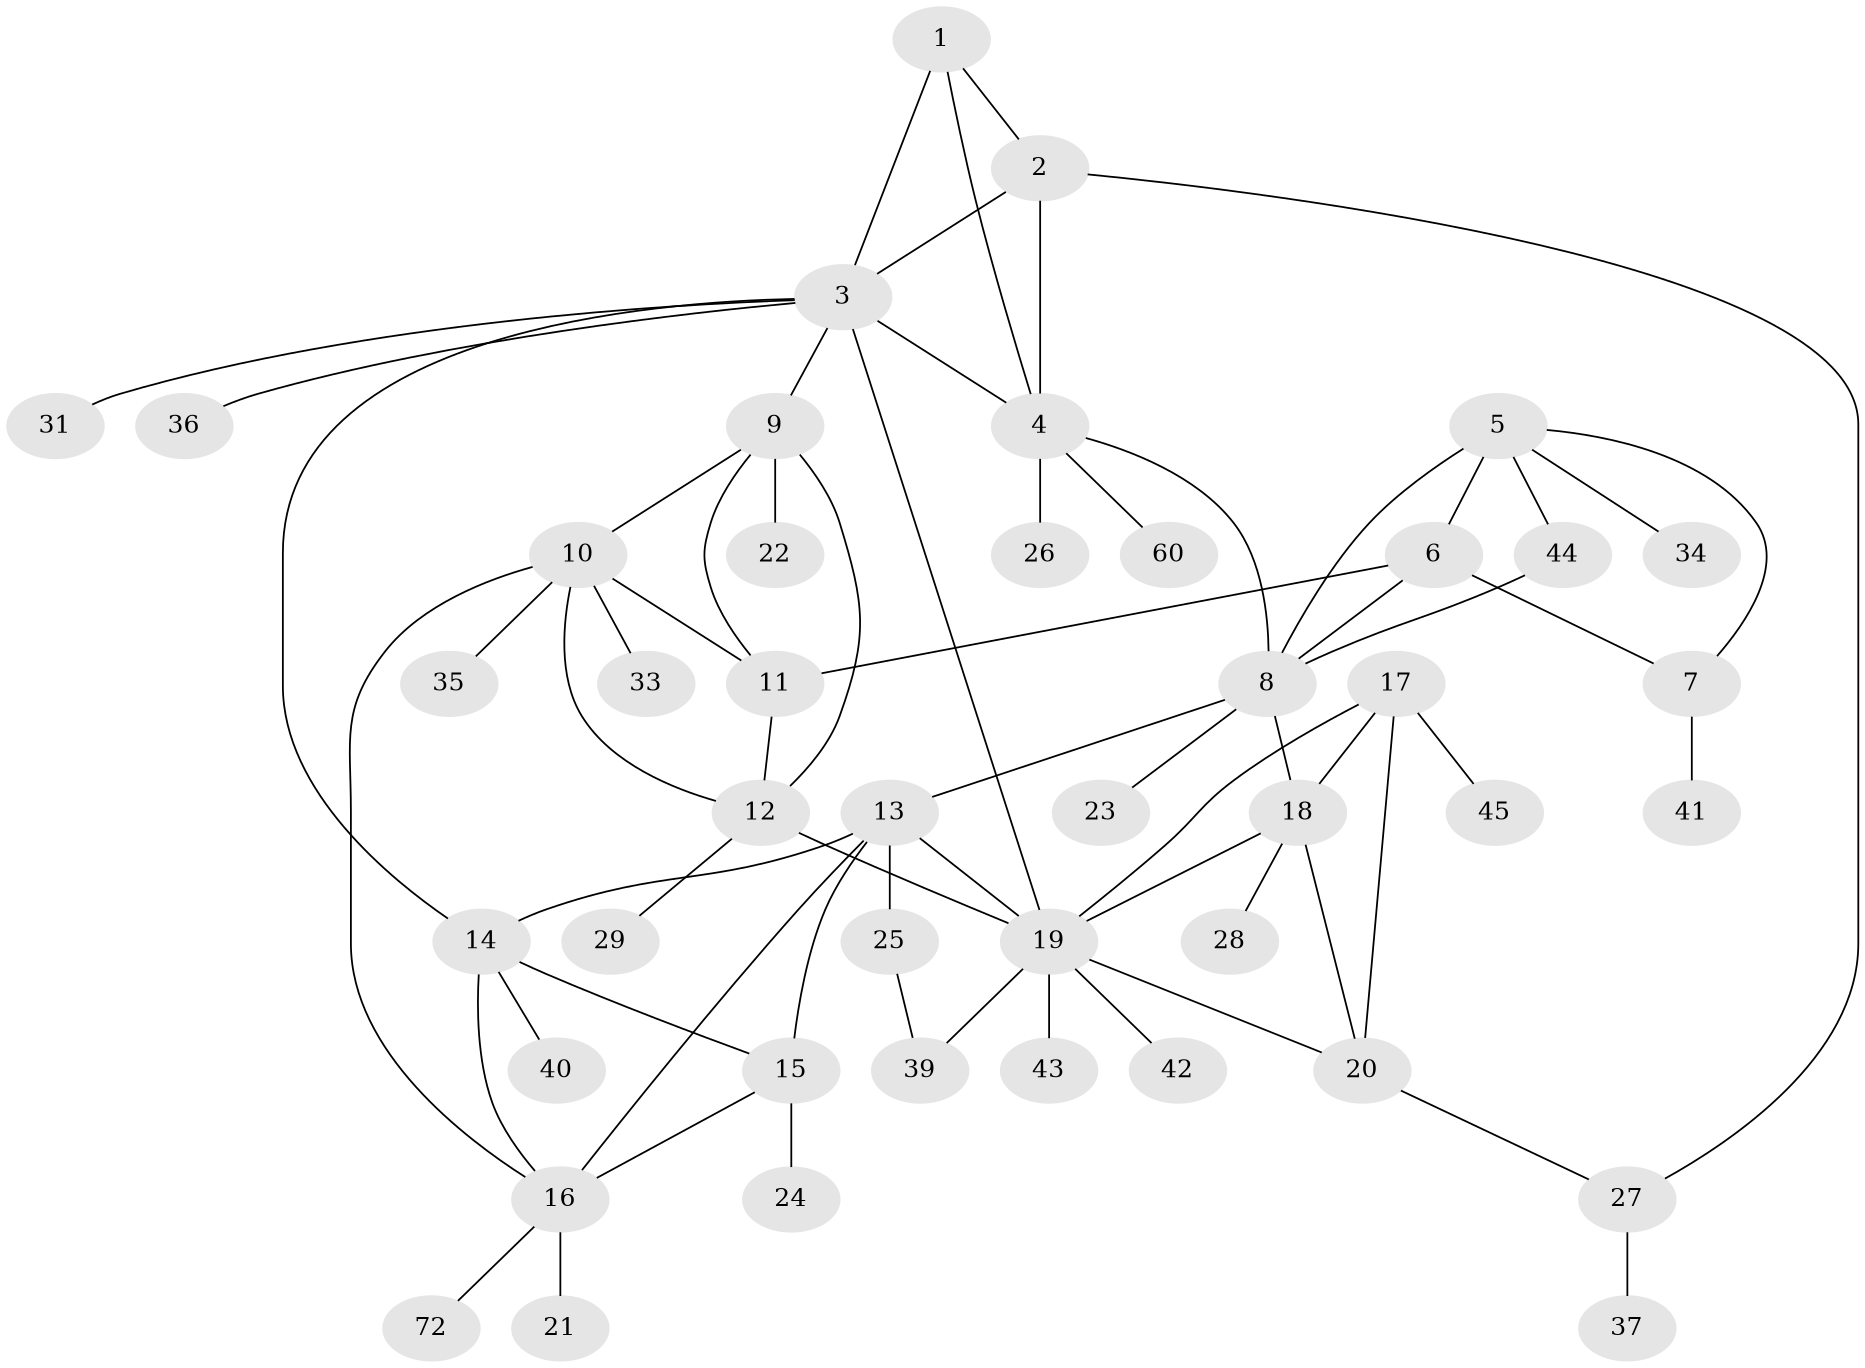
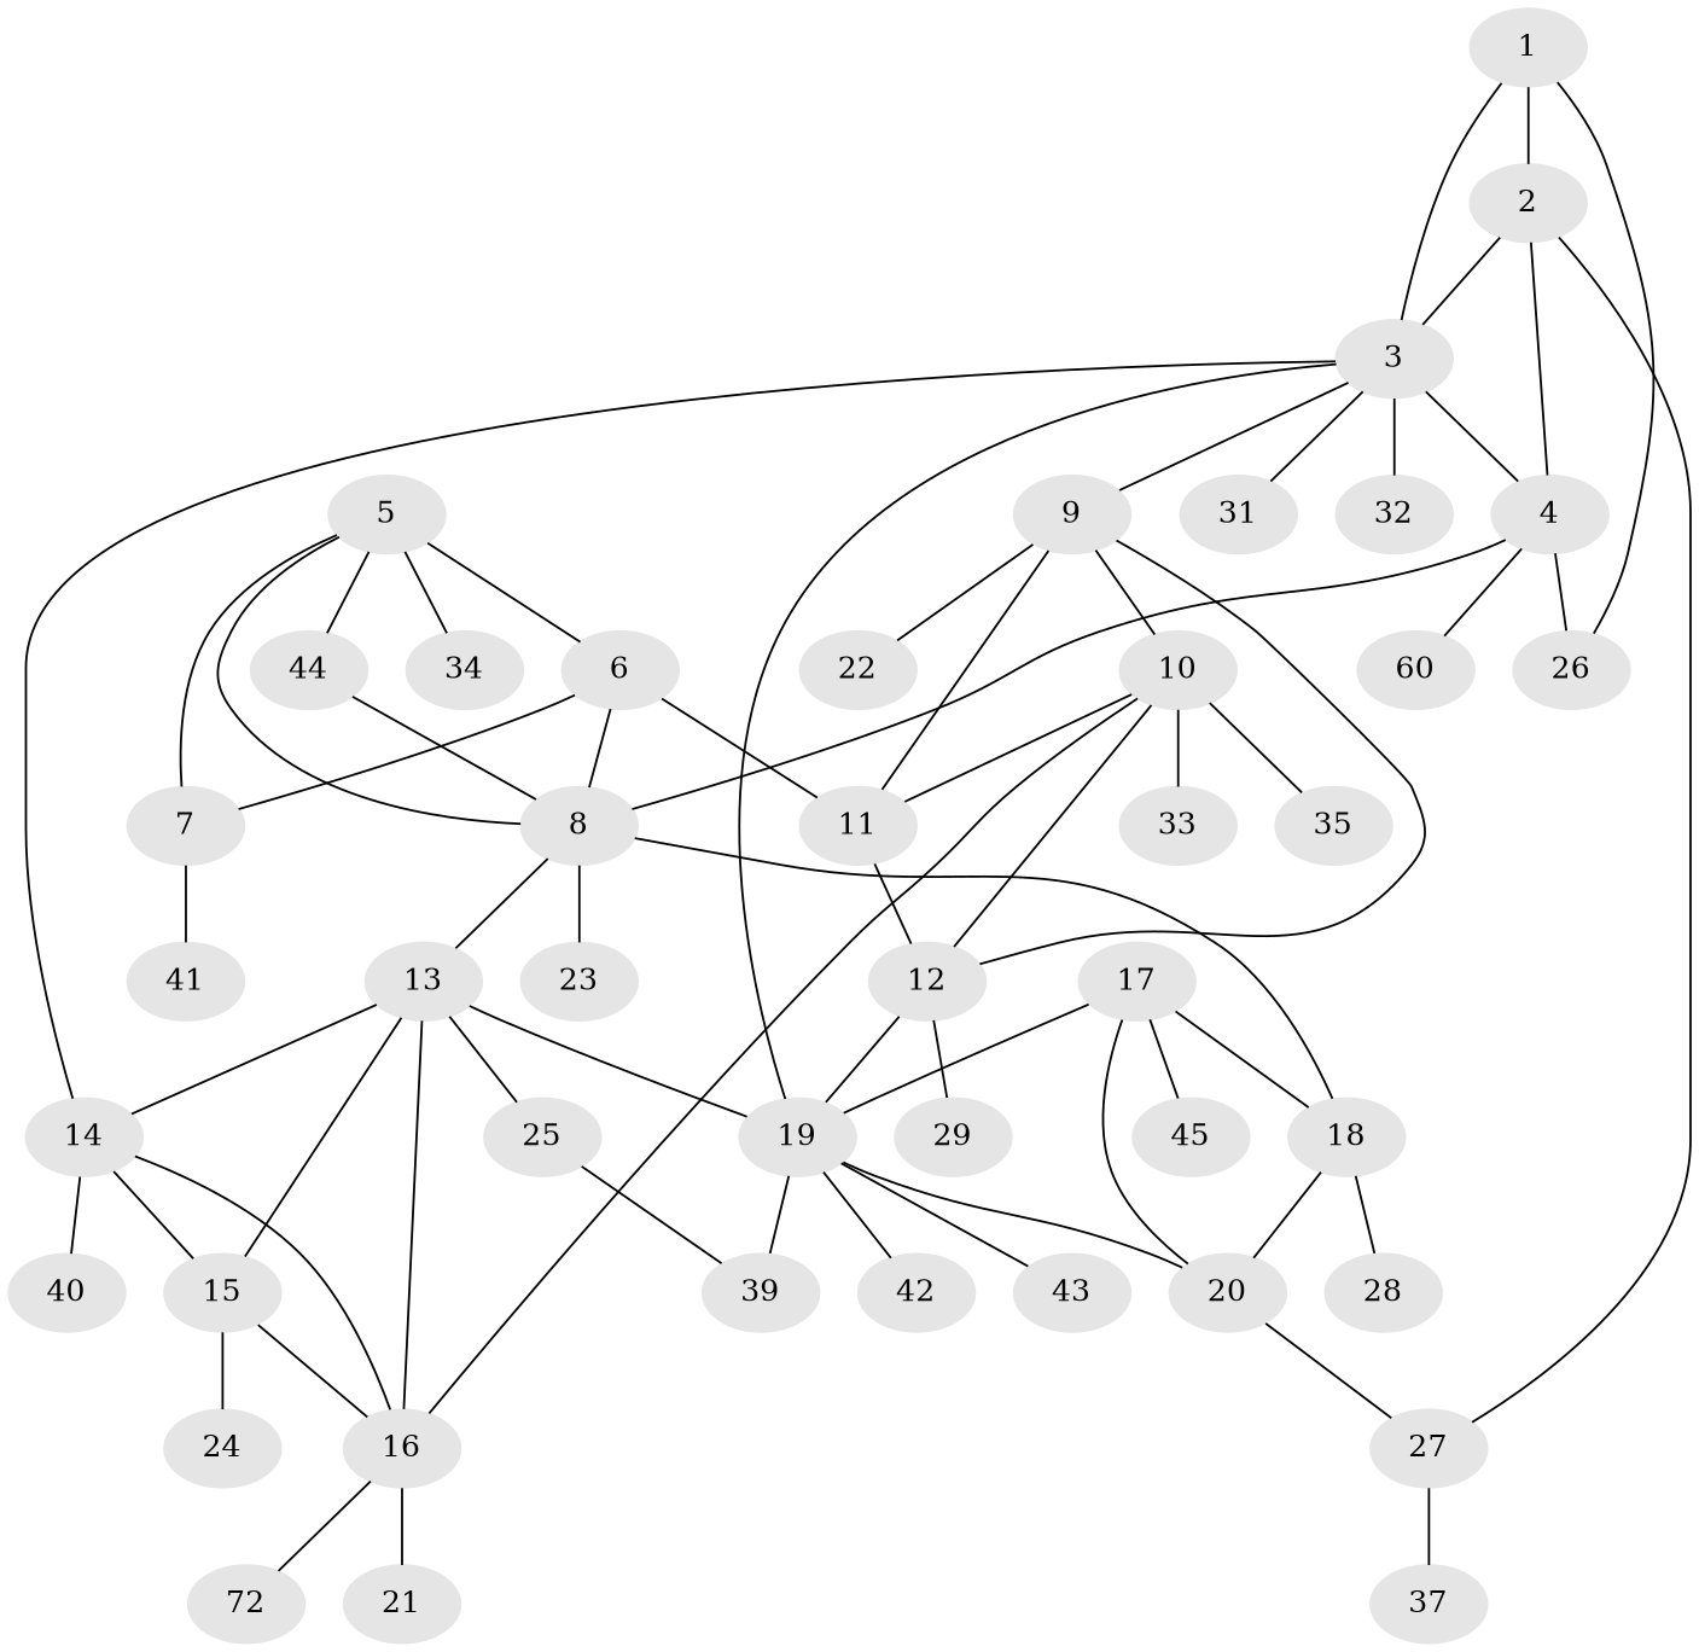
  graph {
    node [color=gray90 style=filled]
    edge [weight=1.0]
    1
    2
    3
    4
    27
    9
    14
    19
    31
-   36
+   36 [label=32]
    8
    26
    n13 [label=60]
    37
    11
    10
    12
    22
    16
    15
    40
    20
    39
    42
    43
    13
    18
    23
    5
    6
    7
    34
    44
    41
    25
    28
    33
    35
    29
    21
    n41 [label=72]
    24
    17
    45
    1 -- 2
    1 -- 3
-   1 -- 4
+   1 -- 26
    2 -- 3 [weight=2.0]
    2 -- 4
    2 -- 27
    3 -- 4
    3 -- 9
    3 -- 14
    3 -- 19
    3 -- 31
    3 -- 36
    4 -- 8
    4 -- 26 [weight=3.0]
    4 -- n13
    27 -- 37
    9 -- 11
    9 -- 10
    9 -- 12
    9 -- 22 [weight=2.0]
    14 -- 16
    14 -- 15
    14 -- 40 [weight=2.0]
    19 -- 20
    19 -- 39
    19 -- 42
    19 -- 43
    8 -- 13
    8 -- 18
    8 -- 23 [weight=2.0]
    11 -- 12 [weight=2.0]
    10 -- 11
    10 -- 12
    10 -- 16
    10 -- 33 [weight=2.0]
    10 -- 35
    12 -- 19
    12 -- 29
    16 -- 21 [weight=3.0]
    16 -- n41
    15 -- 16
    15 -- 24
    20 -- 27
    13 -- 14
    13 -- 19
    13 -- 16
    13 -- 15
    13 -- 25 [weight=3.0]
-   18 -- 19
    18 -- 20
    18 -- 28
    5 -- 8
    5 -- 6 [weight=2.0]
    5 -- 7
    5 -- 34
    5 -- 44
    6 -- 8
    6 -- 11
    6 -- 7
    7 -- 41
    44 -- 8
    25 -- 39
    17 -- 19
    17 -- 20
    17 -- 18
    17 -- 45
  }
